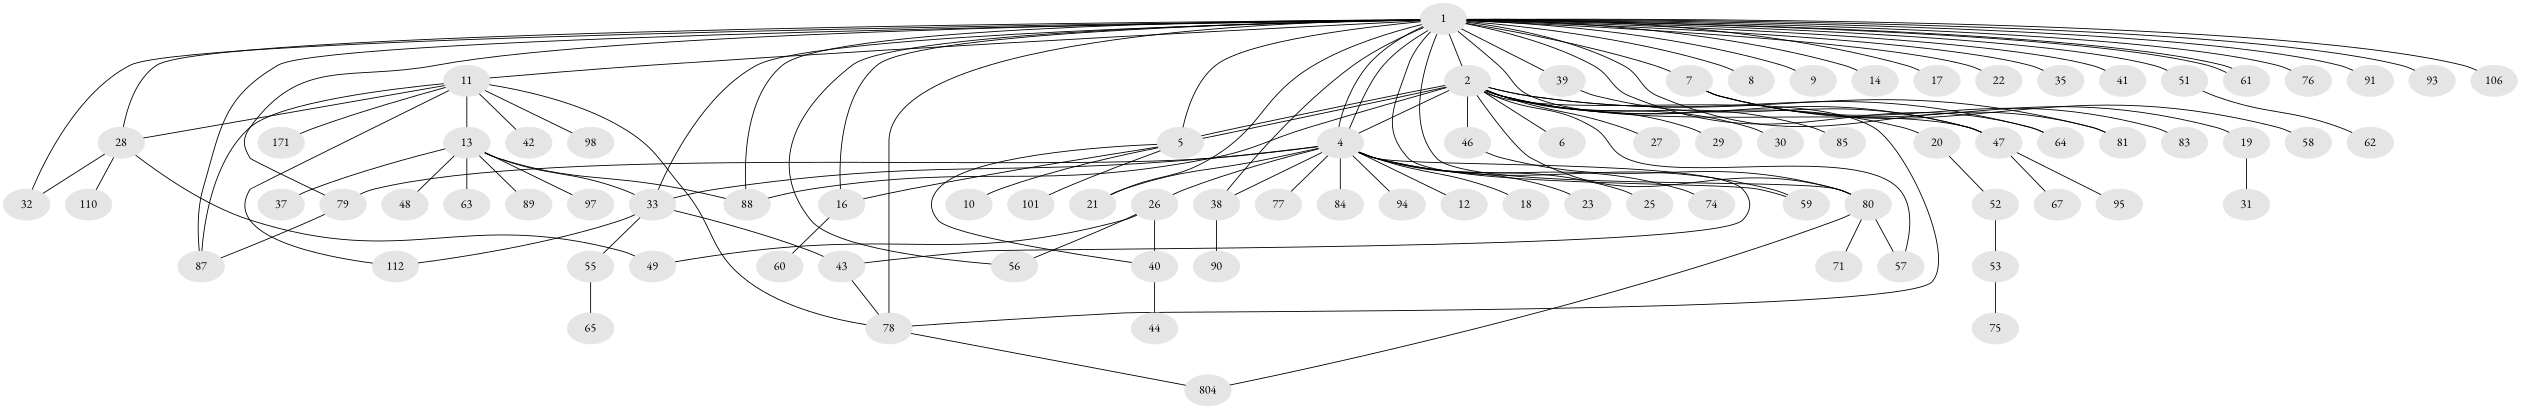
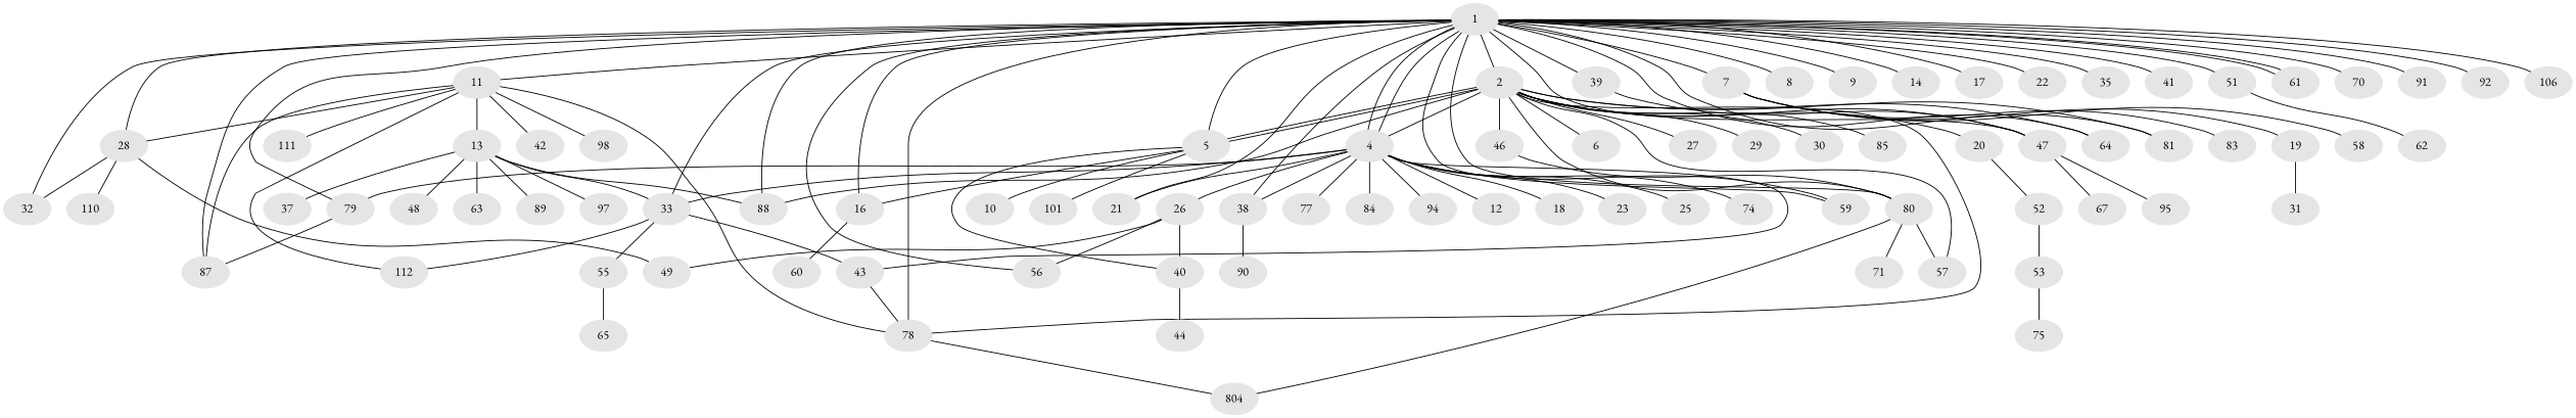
  graph {
    fontname="EB Garamond"
    node [color=gray90 fontname="EB Garamond" style=filled]
    edge [fontname="EB Garamond"]
    1 [super="+3"]
    2 [super="+105"]
    4 [super="+73"]
    5 [super="+15"]
    7 [super="+82"]
    8
    9
    11 [super="+68"]
    14
    16 [super="+107"]
    17
    21
    22
    28 [super="+45"]
    32
    33 [super="+36"]
    35
    38 [super="+54"]
    39
    41
    47 [super="+69"]
    n22 [label=80]
    51
    56
    59
    61 [super="+109"]
    64
-   76
+   76 [label=70]
    78 [super="+102"]
    79 [super="+108"]
    81
    87
    88 [super="+103"]
    91
-   93
+   93 [label=92]
    106
    6 [super="+99"]
    20
    27
    29
    30
    46
    57 [super="+100"]
    85
    12
    18
    23
    25
    26 [super="+34"]
    43
    74
    77
    84
    94
    10
    40 [super="+92"]
    101
    19 [super="+24"]
    58
    83
    13 [super="+86"]
    42
    98
-   111 [label=171]
+   111
    112
    60
    49 [super="+96"]
    110
    55
    90
    67
    95
    71
    n74 [label=804]
    62 [super="+66"]
    53 [super="+80"]
    52
    44 [super="+70"]
    31
    37
    48
    63
    89
    97
    65
    75
    1 -- 2
    1 -- 4 [weight=3]
    1 -- 4
    1 -- 5 [weight=2]
    1 -- 7
    1 -- 8
    1 -- 9
    1 -- 11
    1 -- 14
    1 -- 16
    1 -- 17
    1 -- 21
    1 -- 22
    1 -- 28
    1 -- 32
    1 -- 33
    1 -- 35
    1 -- 38
    1 -- 39
    1 -- 41
    1 -- 47
    1 -- n22
    1 -- 51
    1 -- 56
    1 -- 59
    1 -- 61
    1 -- 61
    1 -- 64
    1 -- 76
    1 -- 78
    1 -- 79
    1 -- 81
    1 -- 87
    1 -- 88
    1 -- 91
    1 -- 93
    1 -- 106
    2 -- 4 [weight=2]
    2 -- 5 [weight=2]
    2 -- 5
    2 -- 47 [weight=2]
    2 -- n22
    2 -- 64
    2 -- 78
    2 -- 81
    2 -- 88
    2 -- 6 [weight=2]
    2 -- 20
    2 -- 27
    2 -- 29
    2 -- 30
    2 -- 46
    2 -- 57
    2 -- 85
    4 -- 21
    4 -- 33
    4 -- 38
    4 -- 59
    4 -- 79
    4 -- 12
    4 -- 18
    4 -- 23
    4 -- 25
    4 -- 26
    4 -- 43
    4 -- 74
    4 -- 77
    4 -- 84
    4 -- 94
    5 -- 16
    5 -- 10
    5 -- 40
    5 -- 101
    7 -- 19
    7 -- 58
    7 -- 83
    11 -- 28
    11 -- 78
    11 -- 87
    11 -- 13
    11 -- 42
    11 -- 98
    11 -- 111
    11 -- 112
    16 -- 60
    28 -- 32
    28 -- 49
    28 -- 110
    33 -- 43
    33 -- 112
    33 -- 55
    38 -- 90
    39 -- 47
    47 -- 67
    47 -- 95
    n22 -- 57
    n22 -- 71
    n22 -- n74
    51 -- 62
    78 -- n74
    79 -- 87
    20 -- 52
    46 -- n22
    26 -- 56
    26 -- 40 [weight=2]
    26 -- 49
    43 -- 78
    40 -- 44
    19 -- 31
    13 -- 33
    13 -- 88
    13 -- 37
    13 -- 48
    13 -- 63
    13 -- 89
    13 -- 97
    55 -- 65
    53 -- 75
    52 -- 53
  }
